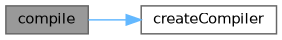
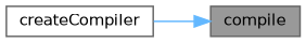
  digraph {
    rankdir=RL
    node [fontname=Helvetica fontsize=10 shape=box style=filled]
    n1 [color=gray40 fillcolor=grey60 fontcolor=black height=0.2 label=compile width=0.4]
    n2 [color=grey40 fillcolor=white height=0.2 label=createCompiler width=0.4]
-   n2 -> n1 [color=steelblue1 dir=back fontname=Helvetica fontsize=10 labelfontname=Helvetica labelfontsize=10 style=solid]
+   n1 -> n2 [color=steelblue1 dir=back fontname=Helvetica fontsize=10 labelfontname=Helvetica labelfontsize=10 style=solid]
  }
